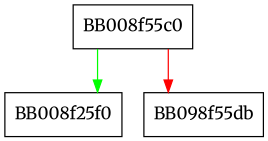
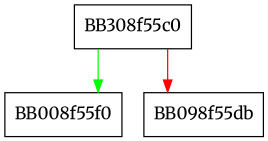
  digraph {
    fontname=Merriweather
    splines=ortho
    node [fontname=Merriweather shape=box]
    edge [fontname=Merriweather]
-   BB008f55c0
-   BB008f55f0 [label=BB008f25f0]
+   BB008f55c0 [label=BB308f55c0]
+   BB008f55f0
    n3 [label=BB098f55db]
    BB008f55c0 -> BB008f55f0 [color=green]
    BB008f55c0 -> n3 [color=red]
  }
